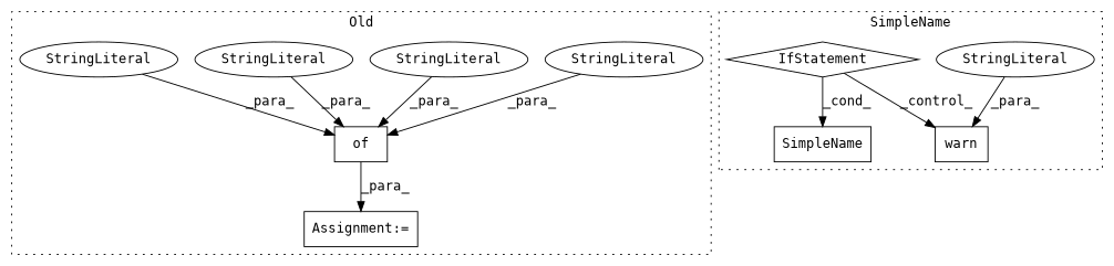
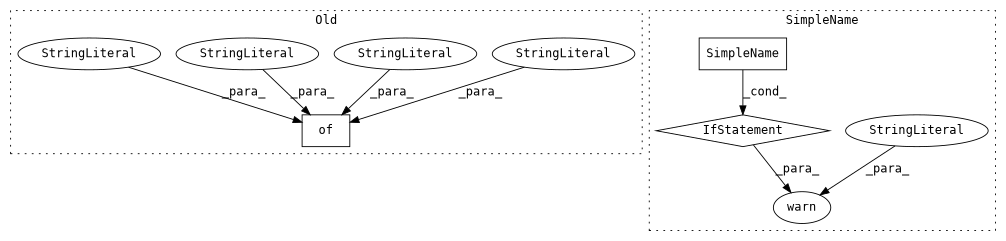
  digraph {
    fontname="DejaVu Sans Mono"
    node [a=45 fontname="DejaVu Sans Mono" l=5 shape=ellipse]
    edge [fontname="DejaVu Sans Mono"]
    n1 [a=32 l="3,1" label=of s="1798,2334" shape=box]
-   n2 [a=7 l=1 label="Assignment:=" s=1793 shape=box]
    n3 [l=8 label=StringLiteral s=2181]
    n4 [l=16 label=StringLiteral s=1817]
    n5 [label=StringLiteral s=1801]
    n6 [l=20 label=StringLiteral s=2053]
-   n7 [a=32 l="5,1" label=warn s="2777,2883" shape=box]
+   n7 [a=32 l="5,1" label=warn s="2777,2883"]
    n8 [l=101 label=StringLiteral s=2782]
    n9 [a=25 l="4,2" label=IfStatement s="2593,2602" shape=diamond]
    n10 [a=42 label=SimpleName s=2597 shape=box]
    subgraph cluster_1 {
      label=Old
      style=dotted
      n1
-     n2
      n3
      n4
      n5
      n6
    }
    subgraph cluster_2 {
      label=SimpleName
      style=dotted
      n7
      n8
      n9
      n10
    }
-   n1 -> n2 [label=_para_]
    n3 -> n1 [label=_para_]
    n4 -> n1 [label=_para_]
    n5 -> n1 [label=_para_]
    n6 -> n1 [label=_para_]
    n8 -> n7 [label=_para_]
-   n9 -> n7 [label=_control_]
-   n9 -> n10 [label=_cond_]
+   n9 -> n7 [label=_para_]
+   n10 -> n9 [label=_cond_]
  }
